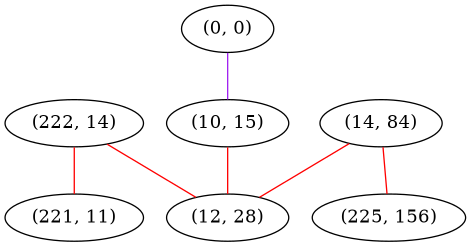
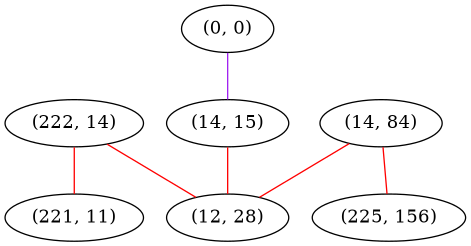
  graph {
    edge [color=red weight=1]
    "(0, 0)"
-   "(10, 15)"
+   "(10, 15)" [label="(14, 15)"]
    "(12, 28)"
    "(222, 14)"
    "(221, 11)"
    n6 [label="(14, 84)"]
    "(225, 156)"
    "(0, 0)" -- "(10, 15)" [color=purple weight=4]
    "(10, 15)" -- "(12, 28)"
    "(222, 14)" -- "(12, 28)"
    "(222, 14)" -- "(221, 11)"
    n6 -- "(12, 28)"
    n6 -- "(225, 156)"
  }
